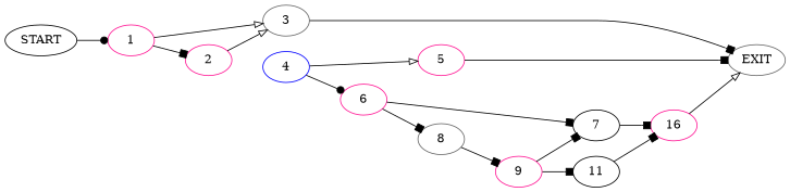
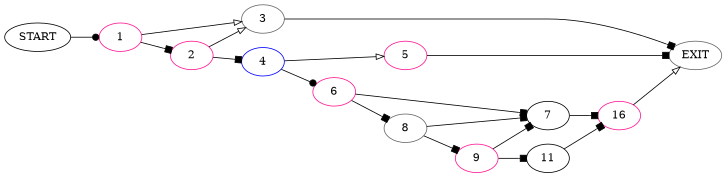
  digraph {
    rankdir=LR
    node [color=deeppink]
    edge [arrowhead=box]
    n1 [color=black label=START]
    1
    2
    3 [color=gray40]
    n5 [color=gray40 label=EXIT]
    4 [color=blue]
    5
    6
    7 [color=black]
    8 [color=gray40]
    n11 [label=16]
    9
    11 [color=black]
    n1 -> 1 [arrowhead=dot]
    1 -> 2
    1 -> 3 [arrowhead=onormal]
    2 -> 3 [arrowhead=onormal]
+   2 -> 4
    3 -> n5
    4 -> 5 [arrowhead=onormal]
    4 -> 6 [arrowhead=dot]
    5 -> n5
    6 -> 7
    6 -> 8
    7 -> n11
+   8 -> 7
    8 -> 9
    n11 -> n5 [arrowhead=onormal]
    9 -> 7
    9 -> 11
    11 -> n11
  }
